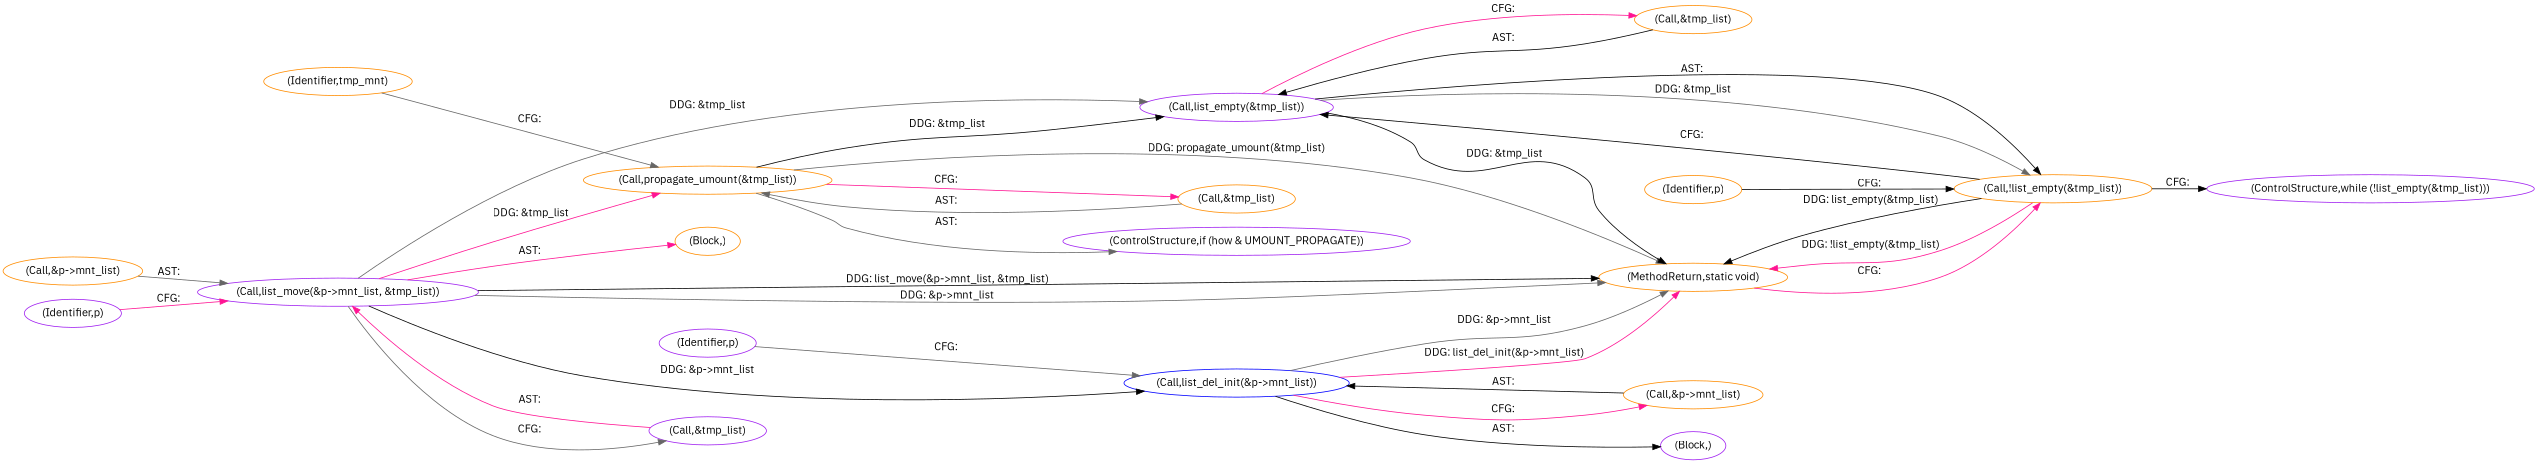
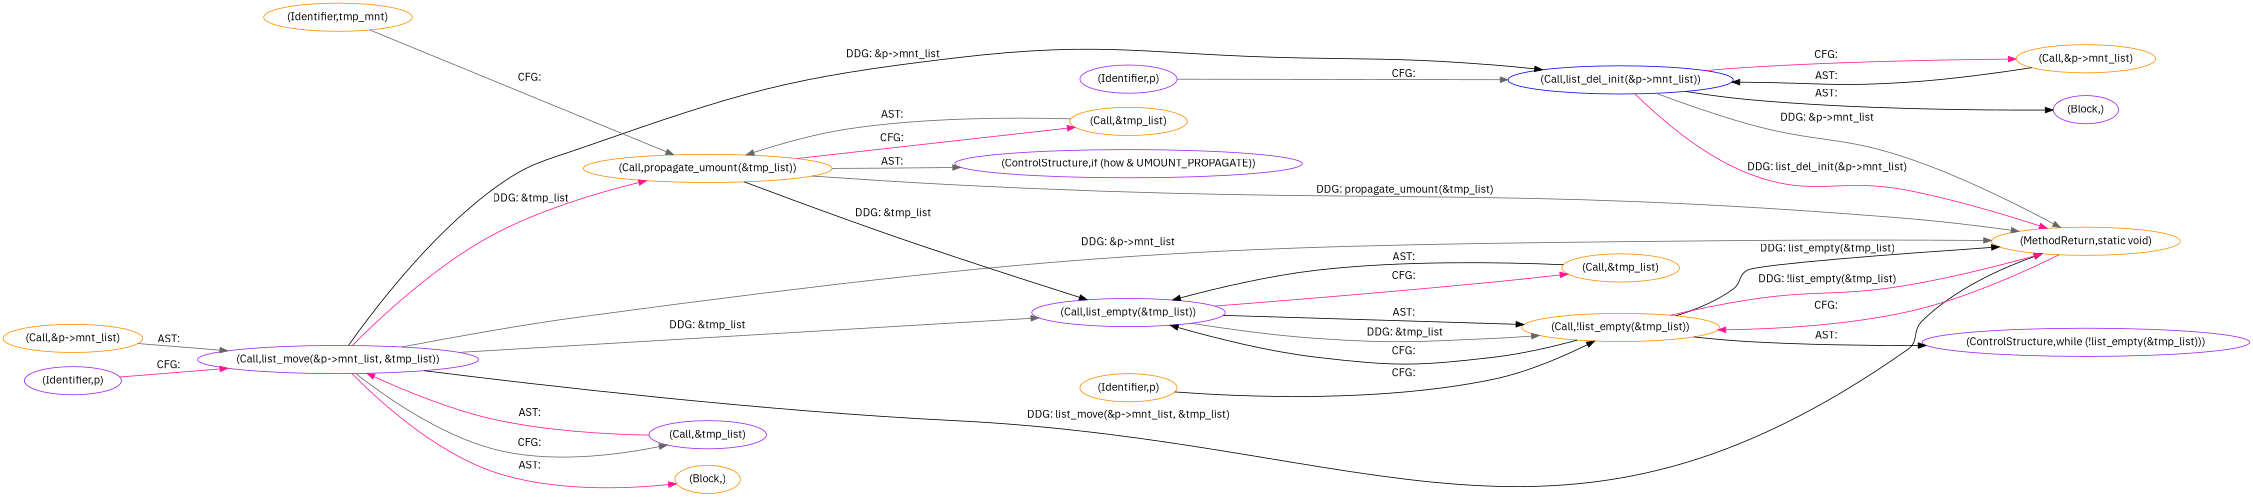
  digraph {
    fontname="IBM Plex Sans"
    rankdir=LR
    node [color=darkorange fontname="IBM Plex Sans"]
    edge [color=black fontname="IBM Plex Sans"]
    n1 [color=purple label="(Call,list_move(&p->mnt_list, &tmp_list))"]
    n2 [label="(Call,propagate_umount(&tmp_list))"]
    n3 [color=purple label="(Call,list_empty(&tmp_list))"]
    n4 [color=blue label="(Call,list_del_init(&p->mnt_list))"]
    n5 [color=purple label="(Call,&tmp_list)"]
    n6 [label="(Block,)"]
    n7 [label="(MethodReturn,static void)"]
    n8 [label="(Call,&tmp_list)"]
    n9 [color=purple label="(ControlStructure,if (how & UMOUNT_PROPAGATE))"]
    n10 [label="(Call,!list_empty(&tmp_list))"]
    n11 [label="(Call,&tmp_list)"]
    n12 [label="(Call,&p->mnt_list)"]
    n13 [color=purple label="(Block,)"]
    n14 [color=purple label="(ControlStructure,while (!list_empty(&tmp_list)))"]
    n15 [label="(Call,&p->mnt_list)"]
    n16 [label="(Identifier,p)"]
    n17 [color=purple label="(Identifier,p)"]
    n18 [color=purple label="(Identifier,p)"]
    n19 [label="(Identifier,tmp_mnt)"]
    n1 -> n2 [color=deeppink label="DDG: &tmp_list"]
    n1 -> n3 [color=gray40 label="DDG: &tmp_list"]
    n1 -> n4 [label="DDG: &p->mnt_list"]
    n1 -> n5 [color=gray40 label="CFG: "]
    n1 -> n6 [color=deeppink label="AST: "]
    n1 -> n7 [label="DDG: list_move(&p->mnt_list, &tmp_list)"]
    n1 -> n7 [color=gray40 label="DDG: &p->mnt_list"]
    n2 -> n3 [label="DDG: &tmp_list"]
    n2 -> n7 [color=gray40 label="DDG: propagate_umount(&tmp_list)"]
    n2 -> n8 [color=deeppink label="CFG: "]
    n2 -> n9 [color=gray40 label="AST: "]
-   n3 -> n7 [label="DDG: &tmp_list"]
    n3 -> n10 [label="AST: "]
    n3 -> n10 [color=gray40 label="DDG: &tmp_list"]
    n3 -> n11 [color=deeppink label="CFG: "]
    n4 -> n7 [color=gray40 label="DDG: &p->mnt_list"]
    n4 -> n7 [color=deeppink label="DDG: list_del_init(&p->mnt_list)"]
    n4 -> n12 [color=deeppink label="CFG: "]
    n4 -> n13 [label="AST: "]
    n5 -> n1 [color=deeppink label="AST: "]
    n7 -> n10 [color=deeppink label="CFG: "]
    n8 -> n2 [color=gray40 label="AST: "]
    n10 -> n3 [label="CFG: "]
    n10 -> n7 [label="DDG: list_empty(&tmp_list)"]
    n10 -> n7 [color=deeppink label="DDG: !list_empty(&tmp_list)"]
-   n10 -> n14 [label="CFG: "]
+   n10 -> n14 [label="AST: "]
    n11 -> n3 [label="AST: "]
    n12 -> n4 [label="AST: "]
    n15 -> n1 [color=gray40 label="AST: "]
    n16 -> n10 [label="CFG: "]
    n17 -> n1 [color=deeppink label="CFG: "]
    n18 -> n4 [color=gray40 label="CFG: "]
    n19 -> n2 [color=gray40 label="CFG: "]
  }
